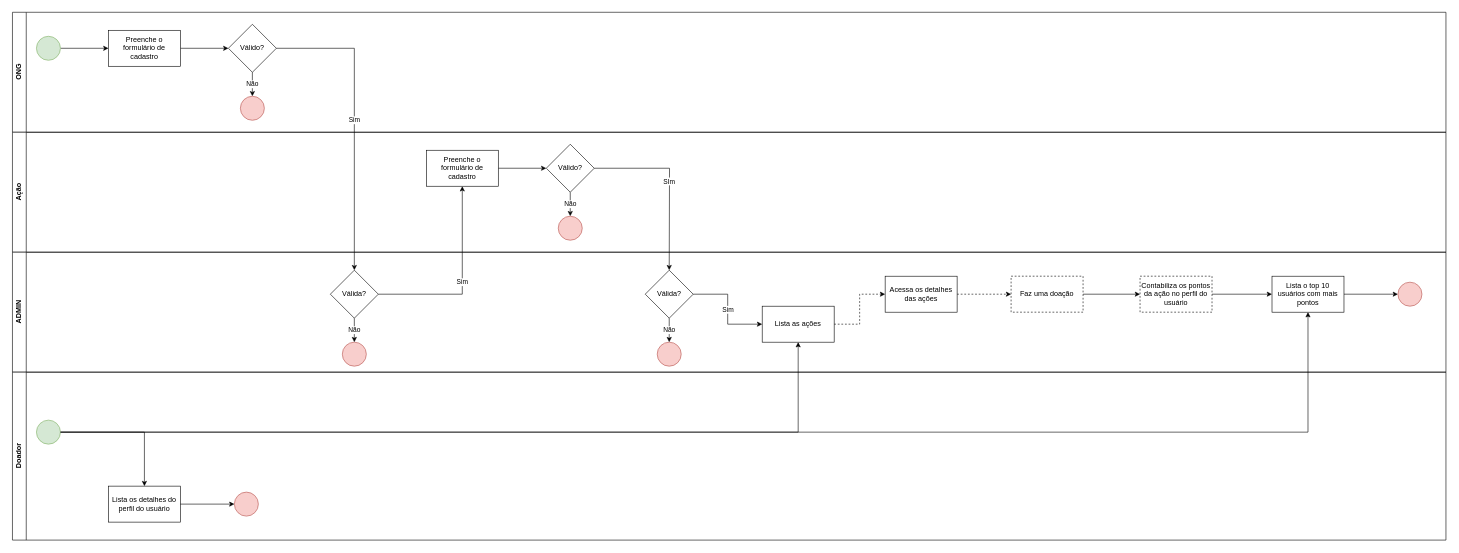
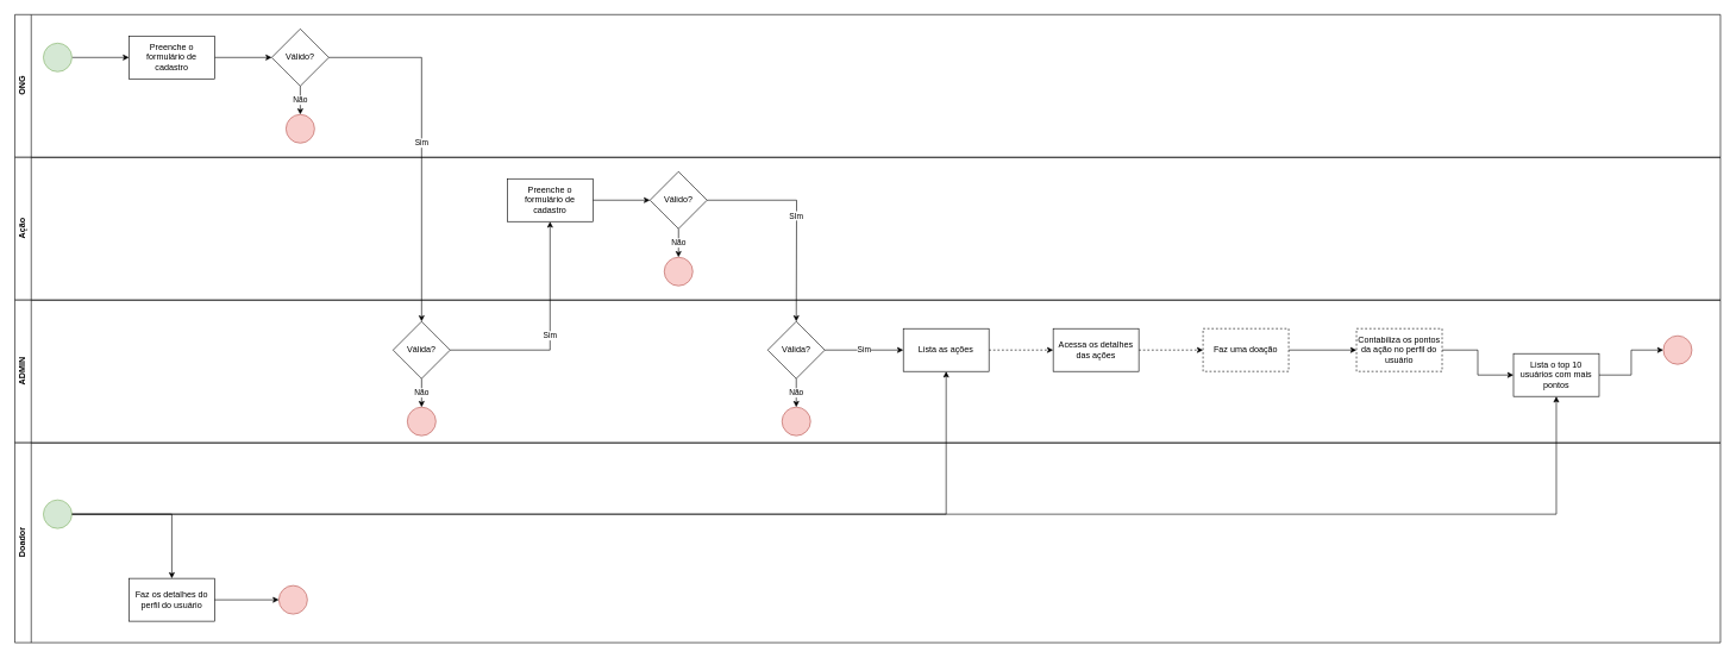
  <mxCell id="0" />
  <mxCell id="1" parent="0" />
  <mxCell id="2" value="ONG" style="swimlane;horizontal=0;whiteSpace=wrap;html=1;" vertex="1" parent="1"><mxGeometry x="20" y="20" width="2390" height="200" as="geometry" /></mxCell>
  <mxCell id="3" style="edgeStyle=orthogonalEdgeStyle;rounded=0;orthogonalLoop=1;jettySize=auto;html=1;entryX=0;entryY=0.5;entryDx=0;entryDy=0;" edge="1" parent="2" source="4" target="6"><mxGeometry relative="1" as="geometry" /></mxCell>
  <mxCell id="4" value="" style="ellipse;whiteSpace=wrap;html=1;fillColor=#d5e8d4;strokeColor=#82b366;" vertex="1" parent="2"><mxGeometry x="40" y="40" width="40" height="40" as="geometry" /></mxCell>
  <mxCell id="5" style="edgeStyle=orthogonalEdgeStyle;rounded=0;orthogonalLoop=1;jettySize=auto;html=1;entryX=0;entryY=0.5;entryDx=0;entryDy=0;" edge="1" parent="2" source="6" target="8"><mxGeometry relative="1" as="geometry"><mxPoint x="360" y="60" as="targetPoint" /></mxGeometry></mxCell>
  <mxCell id="6" value="Preenche o formulário de cadastro" style="rounded=0;whiteSpace=wrap;html=1;" vertex="1" parent="2"><mxGeometry x="160" y="30" width="120" height="60" as="geometry" /></mxCell>
  <mxCell id="7" value="Não" style="edgeStyle=orthogonalEdgeStyle;rounded=0;orthogonalLoop=1;jettySize=auto;html=1;entryX=0.5;entryY=0;entryDx=0;entryDy=0;" edge="1" parent="2" source="8" target="9"><mxGeometry relative="1" as="geometry" /></mxCell>
  <mxCell id="8" value="Válido?" style="rhombus;whiteSpace=wrap;html=1;" vertex="1" parent="2"><mxGeometry x="360" y="20" width="80" height="80" as="geometry" /></mxCell>
  <mxCell id="9" value="" style="ellipse;whiteSpace=wrap;html=1;fillColor=#f8cecc;strokeColor=#b85450;" vertex="1" parent="2"><mxGeometry x="380" y="140" width="40" height="40" as="geometry" /></mxCell>
  <mxCell id="10" value="Ação" style="swimlane;horizontal=0;whiteSpace=wrap;html=1;" vertex="1" parent="1"><mxGeometry x="20" y="220" width="2390" height="200" as="geometry" /></mxCell>
  <mxCell id="11" style="edgeStyle=orthogonalEdgeStyle;rounded=0;orthogonalLoop=1;jettySize=auto;html=1;entryX=0;entryY=0.5;entryDx=0;entryDy=0;" edge="1" parent="10" source="12" target="14"><mxGeometry relative="1" as="geometry"><mxPoint x="890" y="60" as="targetPoint" /></mxGeometry></mxCell>
  <mxCell id="12" value="Preenche o formulário de cadastro" style="rounded=0;whiteSpace=wrap;html=1;" vertex="1" parent="10"><mxGeometry x="690" y="30" width="120" height="60" as="geometry" /></mxCell>
  <mxCell id="13" value="Não" style="edgeStyle=orthogonalEdgeStyle;rounded=0;orthogonalLoop=1;jettySize=auto;html=1;entryX=0.5;entryY=0;entryDx=0;entryDy=0;" edge="1" parent="10" source="14" target="15"><mxGeometry relative="1" as="geometry" /></mxCell>
  <mxCell id="14" value="Válido?" style="rhombus;whiteSpace=wrap;html=1;" vertex="1" parent="10"><mxGeometry x="890" y="20" width="80" height="80" as="geometry" /></mxCell>
  <mxCell id="15" value="" style="ellipse;whiteSpace=wrap;html=1;fillColor=#f8cecc;strokeColor=#b85450;" vertex="1" parent="10"><mxGeometry x="910" y="140" width="40" height="40" as="geometry" /></mxCell>
  <mxCell id="16" value="Sim" style="edgeStyle=orthogonalEdgeStyle;rounded=0;orthogonalLoop=1;jettySize=auto;html=1;entryX=0.5;entryY=0;entryDx=0;entryDy=0;" edge="1" parent="1" source="8" target="28"><mxGeometry relative="1" as="geometry" /></mxCell>
  <mxCell id="17" value="ADMIN" style="swimlane;horizontal=0;whiteSpace=wrap;html=1;startSize=23;" vertex="1" parent="1"><mxGeometry x="20" y="420" width="2390" height="200" as="geometry" /></mxCell>
  <mxCell id="18" value="Sim" style="edgeStyle=orthogonalEdgeStyle;rounded=0;orthogonalLoop=1;jettySize=auto;html=1;entryX=0;entryY=0.5;entryDx=0;entryDy=0;" edge="1" parent="17" source="19" target="23"><mxGeometry relative="1" as="geometry" /></mxCell>
  <mxCell id="19" value="Válida?" style="rhombus;whiteSpace=wrap;html=1;" vertex="1" parent="17"><mxGeometry x="1055" y="30" width="80" height="80" as="geometry" /></mxCell>
  <mxCell id="20" value="" style="ellipse;whiteSpace=wrap;html=1;fillColor=#f8cecc;strokeColor=#b85450;" vertex="1" parent="17"><mxGeometry x="1075" y="150" width="40" height="40" as="geometry" /></mxCell>
  <mxCell id="21" value="Não" style="edgeStyle=orthogonalEdgeStyle;rounded=0;orthogonalLoop=1;jettySize=auto;html=1;entryX=0.5;entryY=0;entryDx=0;entryDy=0;" edge="1" parent="17" source="19" target="20"><mxGeometry relative="1" as="geometry" /></mxCell>
  <mxCell id="22" style="edgeStyle=orthogonalEdgeStyle;rounded=0;orthogonalLoop=1;jettySize=auto;html=1;dashed=1;" edge="1" parent="17" source="23" target="25"><mxGeometry relative="1" as="geometry" /></mxCell>
- <mxCell id="23" value="Lista as ações" style="rounded=0;whiteSpace=wrap;html=1;" vertex="1" parent="17"><mxGeometry x="1250" y="90" width="120" height="60" as="geometry" /></mxCell>
+ <mxCell id="23" value="Lista as ações" style="rounded=0;whiteSpace=wrap;html=1;" vertex="1" parent="17"><mxGeometry x="1245" y="40" width="120" height="60" as="geometry" /></mxCell>
  <mxCell id="24" style="edgeStyle=orthogonalEdgeStyle;rounded=0;orthogonalLoop=1;jettySize=auto;html=1;entryX=0;entryY=0.5;entryDx=0;entryDy=0;dashed=1;" edge="1" parent="17" source="25" target="27"><mxGeometry relative="1" as="geometry" /></mxCell>
  <mxCell id="25" value="Acessa os detalhes das ações" style="rounded=0;whiteSpace=wrap;html=1;" vertex="1" parent="17"><mxGeometry x="1455" y="40" width="120" height="60" as="geometry" /></mxCell>
  <mxCell id="26" style="edgeStyle=orthogonalEdgeStyle;rounded=0;orthogonalLoop=1;jettySize=auto;html=1;entryX=0;entryY=0.5;entryDx=0;entryDy=0;" edge="1" parent="17" source="27" target="32"><mxGeometry relative="1" as="geometry"><mxPoint x="1875" y="70" as="targetPoint" /></mxGeometry></mxCell>
  <mxCell id="27" value="Faz uma doação" style="rounded=0;whiteSpace=wrap;html=1;dashed=1;" vertex="1" parent="17"><mxGeometry x="1665" y="40" width="120" height="60" as="geometry" /></mxCell>
  <mxCell id="28" value="Válida?" style="rhombus;whiteSpace=wrap;html=1;" vertex="1" parent="17"><mxGeometry x="530" y="30" width="80" height="80" as="geometry" /></mxCell>
  <mxCell id="29" value="" style="ellipse;whiteSpace=wrap;html=1;fillColor=#f8cecc;strokeColor=#b85450;" vertex="1" parent="17"><mxGeometry x="550" y="150" width="40" height="40" as="geometry" /></mxCell>
  <mxCell id="30" value="Não" style="edgeStyle=orthogonalEdgeStyle;rounded=0;orthogonalLoop=1;jettySize=auto;html=1;entryX=0.5;entryY=0;entryDx=0;entryDy=0;" edge="1" parent="17" source="28" target="29"><mxGeometry relative="1" as="geometry" /></mxCell>
  <mxCell id="31" style="edgeStyle=orthogonalEdgeStyle;rounded=0;orthogonalLoop=1;jettySize=auto;html=1;" edge="1" parent="17" source="32" target="34"><mxGeometry relative="1" as="geometry" /></mxCell>
  <mxCell id="32" value="Contabiliza os pontos da ação no perfil do usuário" style="rounded=0;whiteSpace=wrap;html=1;dashed=1;" vertex="1" parent="17"><mxGeometry x="1880" y="40" width="120" height="60" as="geometry" /></mxCell>
  <mxCell id="33" style="edgeStyle=orthogonalEdgeStyle;rounded=0;orthogonalLoop=1;jettySize=auto;html=1;" edge="1" parent="17" source="34" target="35"><mxGeometry relative="1" as="geometry" /></mxCell>
- <mxCell id="34" value="Lista o top 10 usuários com mais pontos" style="rounded=0;whiteSpace=wrap;html=1;" vertex="1" parent="17"><mxGeometry x="2100" y="40" width="120" height="60" as="geometry" /></mxCell>
+ <mxCell id="34" value="Lista o top 10 usuários com mais pontos" style="rounded=0;whiteSpace=wrap;html=1;" vertex="1" parent="17"><mxGeometry x="2100" y="75" width="120" height="60" as="geometry" /></mxCell>
  <mxCell id="35" value="" style="ellipse;whiteSpace=wrap;html=1;fillColor=#f8cecc;strokeColor=#b85450;" vertex="1" parent="17"><mxGeometry x="2310" y="50" width="40" height="40" as="geometry" /></mxCell>
  <mxCell id="36" value="SIm" style="edgeStyle=orthogonalEdgeStyle;rounded=0;orthogonalLoop=1;jettySize=auto;html=1;" edge="1" parent="1" source="14"><mxGeometry relative="1" as="geometry"><mxPoint x="1115" y="450" as="targetPoint" /></mxGeometry></mxCell>
  <mxCell id="37" value="Doador" style="swimlane;horizontal=0;whiteSpace=wrap;html=1;startSize=23;" vertex="1" parent="1"><mxGeometry x="20" y="620" width="2390" height="280" as="geometry" /></mxCell>
  <mxCell id="38" style="edgeStyle=orthogonalEdgeStyle;rounded=0;orthogonalLoop=1;jettySize=auto;html=1;entryX=0.5;entryY=0;entryDx=0;entryDy=0;" edge="1" parent="37" source="39" target="40"><mxGeometry relative="1" as="geometry" /></mxCell>
  <mxCell id="39" value="" style="ellipse;whiteSpace=wrap;html=1;fillColor=#d5e8d4;strokeColor=#82b366;" vertex="1" parent="37"><mxGeometry x="40" y="80" width="40" height="40" as="geometry" /></mxCell>
- <mxCell id="40" value="Lista os detalhes do perfil do usuário" style="rounded=0;whiteSpace=wrap;html=1;" vertex="1" parent="37"><mxGeometry x="160" y="190" width="120" height="60" as="geometry" /></mxCell>
+ <mxCell id="40" value="Faz os detalhes do perfil do usuário" style="rounded=0;whiteSpace=wrap;html=1;" vertex="1" parent="37"><mxGeometry x="160" y="190" width="120" height="60" as="geometry" /></mxCell>
  <mxCell id="41" value="" style="ellipse;whiteSpace=wrap;html=1;fillColor=#f8cecc;strokeColor=#b85450;" vertex="1" parent="37"><mxGeometry x="370" y="200" width="40" height="40" as="geometry" /></mxCell>
  <mxCell id="42" style="edgeStyle=orthogonalEdgeStyle;rounded=0;orthogonalLoop=1;jettySize=auto;html=1;" edge="1" parent="37" source="40" target="41"><mxGeometry relative="1" as="geometry" /></mxCell>
  <mxCell id="43" style="edgeStyle=orthogonalEdgeStyle;rounded=0;orthogonalLoop=1;jettySize=auto;html=1;entryX=0.5;entryY=1;entryDx=0;entryDy=0;" edge="1" parent="1" source="39" target="23"><mxGeometry relative="1" as="geometry"><mxPoint x="1140" y="720" as="targetPoint" /></mxGeometry></mxCell>
  <mxCell id="44" value="Sim" style="edgeStyle=orthogonalEdgeStyle;rounded=0;orthogonalLoop=1;jettySize=auto;html=1;" edge="1" parent="1" source="28" target="12"><mxGeometry relative="1" as="geometry" /></mxCell>
  <mxCell id="45" style="edgeStyle=orthogonalEdgeStyle;rounded=0;orthogonalLoop=1;jettySize=auto;html=1;entryX=0.5;entryY=1;entryDx=0;entryDy=0;" edge="1" parent="1" source="39" target="34"><mxGeometry relative="1" as="geometry" /></mxCell>
